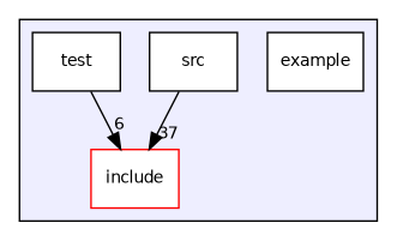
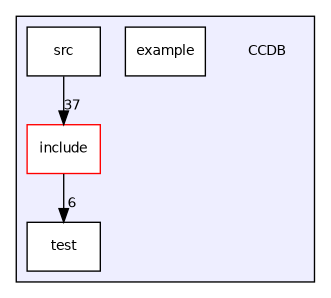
  digraph {
    compound=true
    node [fontname=Helvetica fontsize=10 shape=box color=black fillcolor=white style=filled]
    edge [labeldistance=1.5 labelfontname=Helvetica labelfontsize=10]
+   n1 [label=CCDB shape=plaintext color="" fillcolor="" style=""]
    n2 [label=example]
    n3 [color=red label=include]
    n4 [label=src]
    n5 [label=test]
    subgraph cluster_1 {
      bgcolor="#eeeeff"
      pencolor=black
+     n1
      n2
      n3
      n4
      n5
    }
    n4 -> n3 [headlabel=37]
-   n5 -> n3 [headlabel=6]
+   n3 -> n5 [headlabel=6]
  }
